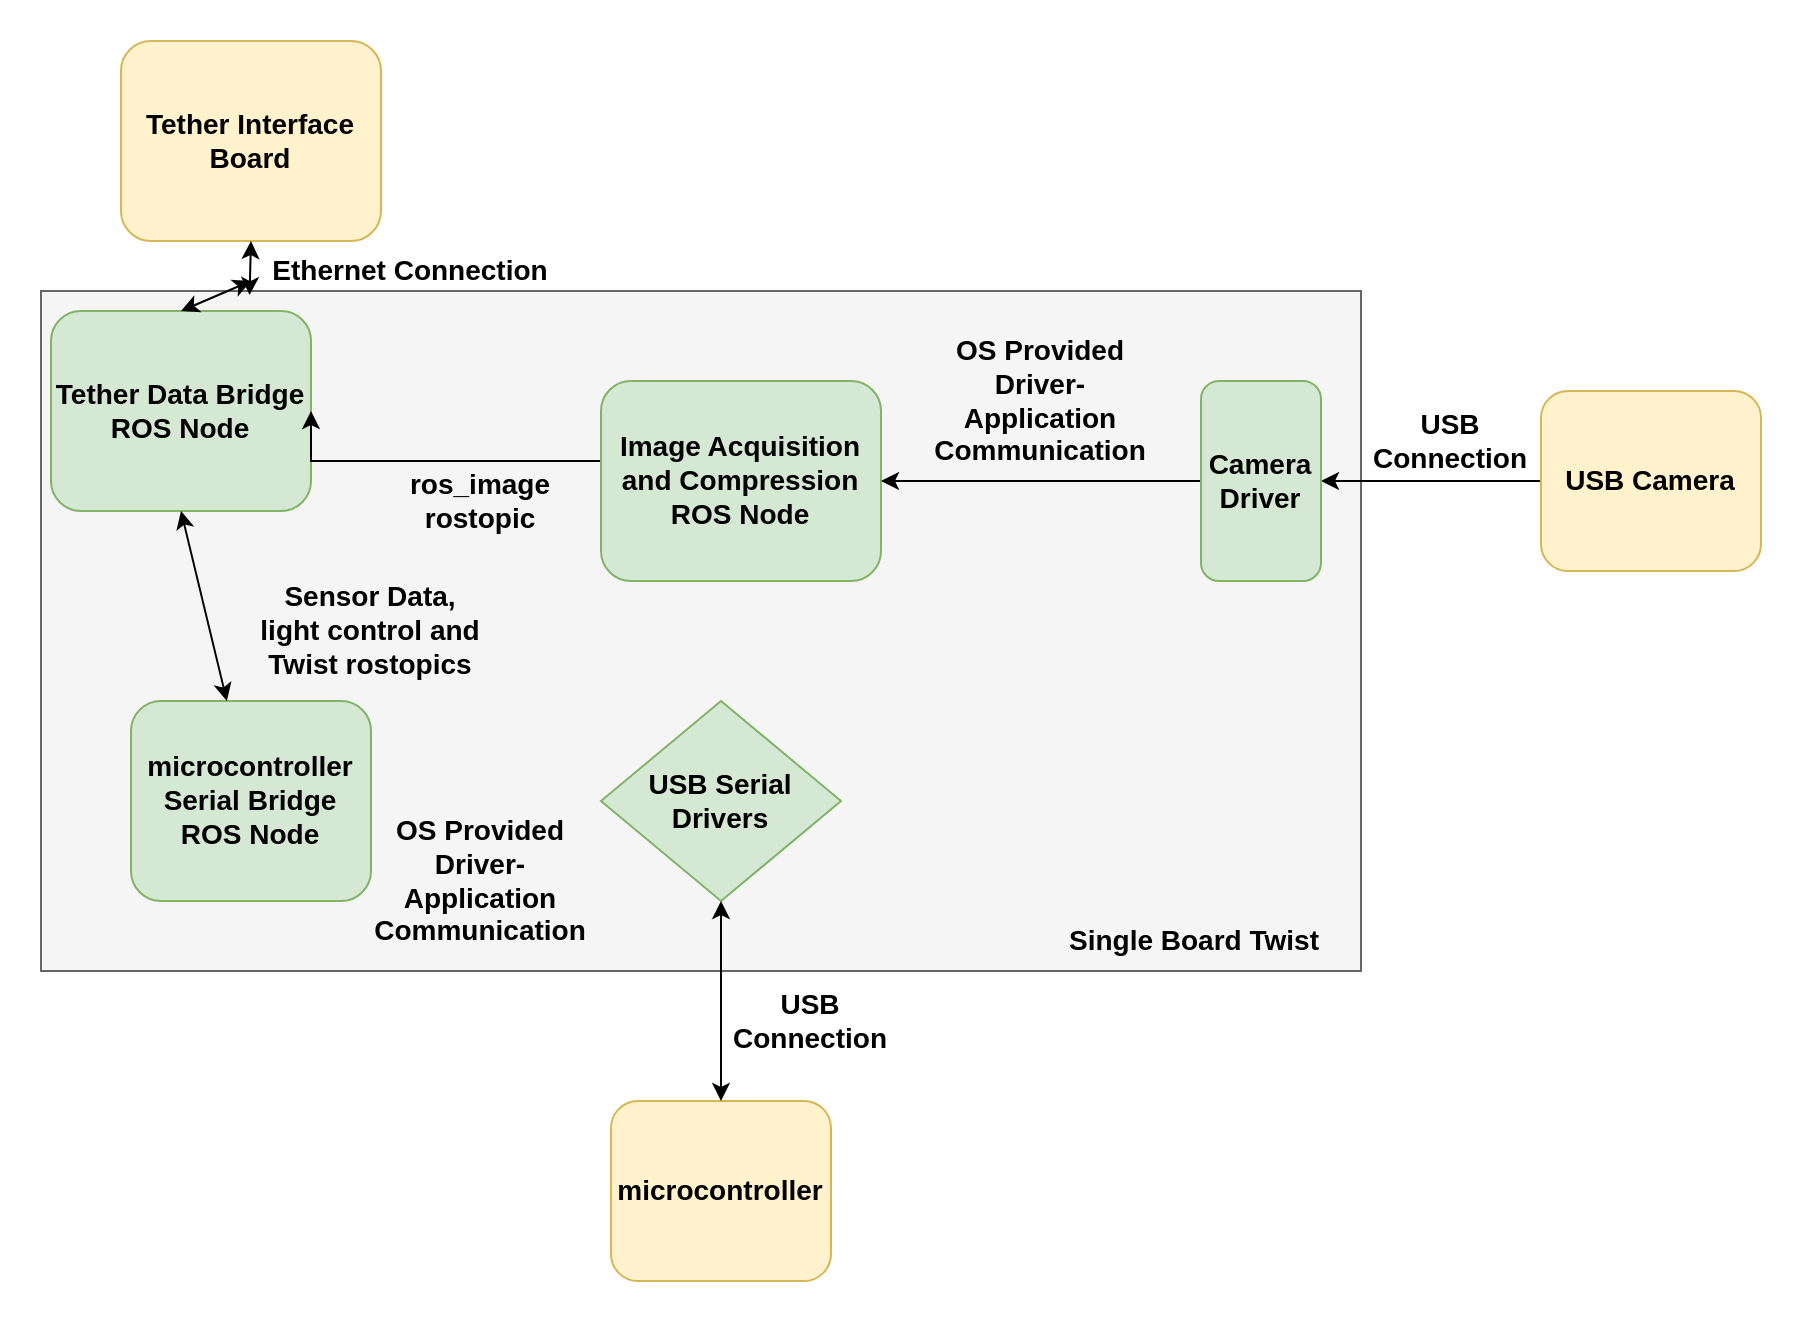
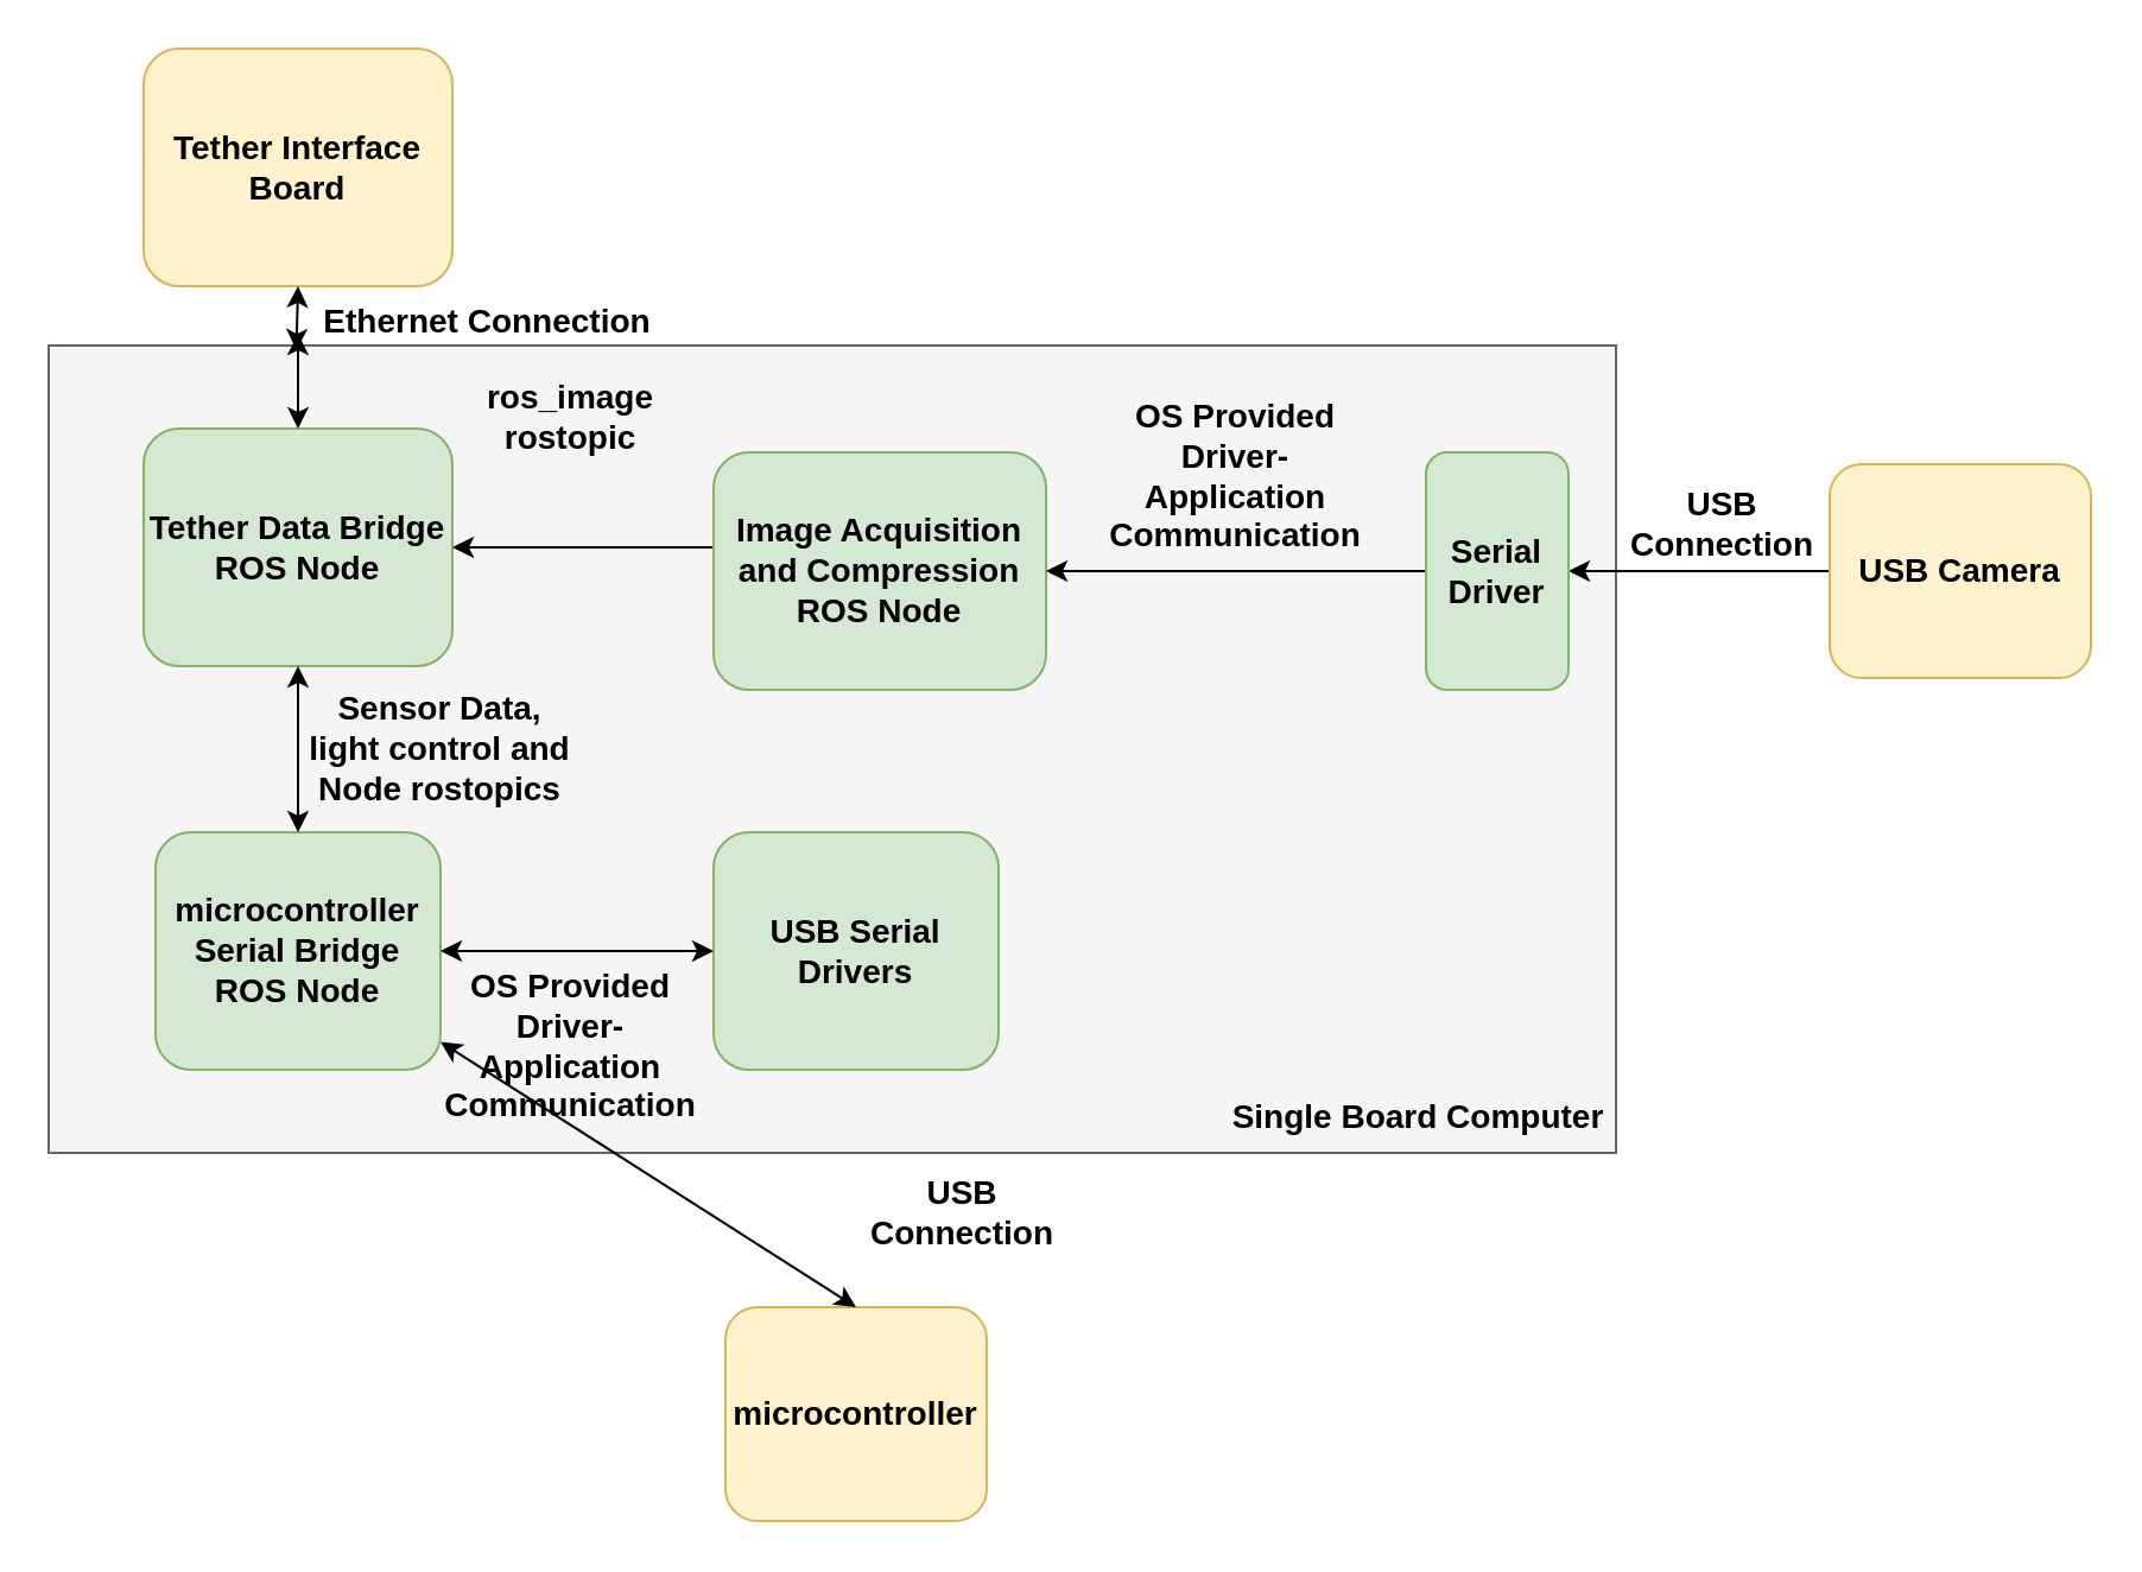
  <mxCell id="0" />
  <mxCell id="1" parent="0" />
  <mxCell id="2" value="" style="rounded=0;whiteSpace=wrap;html=1;fillColor=#f5f5f5;strokeColor=#666666;fontColor=#333333;" vertex="1" parent="1"><mxGeometry x="20" y="145" width="660" height="340" as="geometry" /></mxCell>
- <mxCell id="3" value="&lt;b&gt;Single Board Twist&lt;/b&gt;" style="text;html=1;strokeColor=none;fillColor=none;align=center;verticalAlign=middle;whiteSpace=wrap;rounded=0;fontSize=14;" vertex="1" parent="1"><mxGeometry x="497" y="460" width="200" height="20" as="geometry" /></mxCell>
- <mxCell id="4" value="Tether Data Bridge ROS Node" style="rounded=1;whiteSpace=wrap;html=1;fontSize=14;fillColor=#d5e8d4;strokeColor=#82b366;fontStyle=1" vertex="1" parent="1"><mxGeometry x="25" y="155" width="130" height="100" as="geometry" /></mxCell>
+ <mxCell id="3" value="&lt;b&gt;Single Board Computer&lt;/b&gt;" style="text;html=1;strokeColor=none;fillColor=none;align=center;verticalAlign=middle;whiteSpace=wrap;rounded=0;fontSize=14;" vertex="1" parent="1"><mxGeometry x="497" y="460" width="200" height="20" as="geometry" /></mxCell>
+ <mxCell id="4" value="Tether Data Bridge ROS Node" style="rounded=1;whiteSpace=wrap;html=1;fontSize=14;fillColor=#d5e8d4;strokeColor=#82b366;fontStyle=1" vertex="1" parent="1"><mxGeometry x="60" y="180" width="130" height="100" as="geometry" /></mxCell>
  <mxCell id="5" value="Tether Interface Board" style="rounded=1;whiteSpace=wrap;html=1;fontSize=14;fillColor=#fff2cc;strokeColor=#d6b656;fontStyle=1" vertex="1" parent="1"><mxGeometry x="60" y="20" width="130" height="100" as="geometry" /></mxCell>
  <mxCell id="6" value="" style="endArrow=classic;startArrow=classic;html=1;fontSize=14;entryX=0.5;entryY=1;entryDx=0;entryDy=0;exitX=0.158;exitY=0.006;exitDx=0;exitDy=0;exitPerimeter=0;" edge="1" parent="1" source="2" target="5"><mxGeometry width="50" height="50" relative="1" as="geometry"><mxPoint x="-100" y="320" as="sourcePoint" /><mxPoint x="-50" y="270" as="targetPoint" /></mxGeometry></mxCell>
  <mxCell id="7" value="" style="endArrow=classic;startArrow=classic;html=1;fontSize=14;exitX=0.5;exitY=0;exitDx=0;exitDy=0;" edge="1" parent="1" source="4"><mxGeometry width="50" height="50" relative="1" as="geometry"><mxPoint x="134.28" y="157.04" as="sourcePoint" /><mxPoint x="125" y="140" as="targetPoint" /></mxGeometry></mxCell>
  <mxCell id="8" value="Ethernet Connection" style="text;html=1;strokeColor=none;fillColor=none;align=center;verticalAlign=middle;whiteSpace=wrap;rounded=0;fontSize=14;fontStyle=1" vertex="1" parent="1"><mxGeometry x="110" y="125" width="190" height="20" as="geometry" /></mxCell>
  <mxCell id="9" style="edgeStyle=orthogonalEdgeStyle;rounded=0;orthogonalLoop=1;jettySize=auto;html=1;exitX=0;exitY=0.5;exitDx=0;exitDy=0;entryX=1;entryY=0.5;entryDx=0;entryDy=0;fontSize=14;" edge="1" parent="1" source="10" target="4"><mxGeometry relative="1" as="geometry"><Array as="points"><mxPoint x="300" y="230" /></Array></mxGeometry></mxCell>
  <mxCell id="10" value="Image Acquisition and Compression ROS Node" style="rounded=1;whiteSpace=wrap;html=1;fontSize=14;fillColor=#d5e8d4;strokeColor=#82b366;fontStyle=1" vertex="1" parent="1"><mxGeometry x="300" y="190" width="140" height="100" as="geometry" /></mxCell>
  <mxCell id="11" style="edgeStyle=orthogonalEdgeStyle;rounded=0;orthogonalLoop=1;jettySize=auto;html=1;exitX=0;exitY=0.5;exitDx=0;exitDy=0;entryX=1;entryY=0.5;entryDx=0;entryDy=0;fontSize=14;" edge="1" parent="1" source="12" target="14"><mxGeometry relative="1" as="geometry" /></mxCell>
  <mxCell id="12" value="USB Camera" style="rounded=1;whiteSpace=wrap;html=1;fontSize=14;fillColor=#fff2cc;strokeColor=#d6b656;fontStyle=1" vertex="1" parent="1"><mxGeometry x="770" y="195" width="110" height="90" as="geometry" /></mxCell>
  <mxCell id="13" style="edgeStyle=orthogonalEdgeStyle;rounded=0;orthogonalLoop=1;jettySize=auto;html=1;exitX=0;exitY=0.5;exitDx=0;exitDy=0;entryX=1;entryY=0.5;entryDx=0;entryDy=0;fontSize=14;" edge="1" parent="1" source="14" target="10"><mxGeometry relative="1" as="geometry" /></mxCell>
- <mxCell id="14" value="Camera Driver" style="rounded=1;whiteSpace=wrap;html=1;fontSize=14;fillColor=#d5e8d4;strokeColor=#82b366;fontStyle=1" vertex="1" parent="1"><mxGeometry x="600" y="190" width="60" height="100" as="geometry" /></mxCell>
+ <mxCell id="14" value="Serial Driver" style="rounded=1;whiteSpace=wrap;html=1;fontSize=14;fillColor=#d5e8d4;strokeColor=#82b366;fontStyle=1" vertex="1" parent="1"><mxGeometry x="600" y="190" width="60" height="100" as="geometry" /></mxCell>
  <mxCell id="15" value="USB Connection" style="text;html=1;strokeColor=none;fillColor=none;align=center;verticalAlign=middle;whiteSpace=wrap;rounded=0;fontSize=14;fontStyle=1" vertex="1" parent="1"><mxGeometry x="700" y="210" width="50" height="20" as="geometry" /></mxCell>
  <mxCell id="16" value="OS Provided Driver-Application Communication" style="text;html=1;strokeColor=none;fillColor=none;align=center;verticalAlign=middle;whiteSpace=wrap;rounded=0;fontSize=14;fontStyle=1" vertex="1" parent="1"><mxGeometry x="495" y="190" width="50" height="20" as="geometry" /></mxCell>
  <mxCell id="17" style="edgeStyle=orthogonalEdgeStyle;rounded=0;orthogonalLoop=1;jettySize=auto;html=1;exitX=0.5;exitY=1;exitDx=0;exitDy=0;fontSize=14;" edge="1" parent="1" source="16" target="16"><mxGeometry relative="1" as="geometry" /></mxCell>
- <mxCell id="18" value="ros_image rostopic" style="text;html=1;strokeColor=none;fillColor=none;align=center;verticalAlign=middle;whiteSpace=wrap;rounded=0;fontSize=14;fontStyle=1" vertex="1" parent="1"><mxGeometry x="205" y="240" width="70" height="20" as="geometry" /></mxCell>
+ <mxCell id="18" value="ros_image rostopic" style="text;html=1;strokeColor=none;fillColor=none;align=center;verticalAlign=middle;whiteSpace=wrap;rounded=0;fontSize=14;fontStyle=1" vertex="1" parent="1"><mxGeometry x="205" y="165" width="70" height="20" as="geometry" /></mxCell>
  <mxCell id="19" value="microcontroller Serial Bridge ROS Node" style="rounded=1;whiteSpace=wrap;html=1;fontSize=14;fillColor=#d5e8d4;strokeColor=#82b366;fontStyle=1" vertex="1" parent="1"><mxGeometry x="65" y="350" width="120" height="100" as="geometry" /></mxCell>
  <mxCell id="20" value="" style="endArrow=classic;startArrow=classic;html=1;fontSize=14;entryX=0.5;entryY=1;entryDx=0;entryDy=0;" edge="1" parent="1" source="19" target="4"><mxGeometry width="50" height="50" relative="1" as="geometry"><mxPoint x="-110" y="400" as="sourcePoint" /><mxPoint x="-60" y="350" as="targetPoint" /></mxGeometry></mxCell>
- <mxCell id="21" value="Sensor Data, light control and Twist rostopics" style="text;html=1;strokeColor=none;fillColor=none;align=center;verticalAlign=middle;whiteSpace=wrap;rounded=0;fontSize=14;fontStyle=1" vertex="1" parent="1"><mxGeometry x="125" y="305" width="120" height="20" as="geometry" /></mxCell>
- <mxCell id="22" value="USB Serial Drivers" style="rhombus;whiteSpace=wrap;html=1;fontSize=14;fillColor=#d5e8d4;strokeColor=#82b366;fontStyle=1;" vertex="1" parent="1"><mxGeometry x="300" y="350" width="120" height="100" as="geometry" /></mxCell>
+ <mxCell id="21" value="Sensor Data, light control and Node rostopics" style="text;html=1;strokeColor=none;fillColor=none;align=center;verticalAlign=middle;whiteSpace=wrap;rounded=0;fontSize=14;fontStyle=1" vertex="1" parent="1"><mxGeometry x="125" y="305" width="120" height="20" as="geometry" /></mxCell>
+ <mxCell id="22" value="USB Serial Drivers" style="rounded=1;whiteSpace=wrap;html=1;fontSize=14;fillColor=#d5e8d4;strokeColor=#82b366;fontStyle=1" vertex="1" parent="1"><mxGeometry x="300" y="350" width="120" height="100" as="geometry" /></mxCell>
+ <mxCell id="23" value="" style="endArrow=classic;startArrow=classic;html=1;fontSize=14;entryX=0;entryY=0.5;entryDx=0;entryDy=0;exitX=1;exitY=0.5;exitDx=0;exitDy=0;" edge="1" parent="1" source="19" target="22"><mxGeometry width="50" height="50" relative="1" as="geometry"><mxPoint x="270" y="590" as="sourcePoint" /><mxPoint x="270" y="520" as="targetPoint" /></mxGeometry></mxCell>
  <mxCell id="24" value="microcontroller" style="rounded=1;whiteSpace=wrap;html=1;fontSize=14;fillColor=#fff2cc;strokeColor=#d6b656;fontStyle=1" vertex="1" parent="1"><mxGeometry x="305" y="550" width="110" height="90" as="geometry" /></mxCell>
- <mxCell id="25" value="" style="endArrow=classic;startArrow=classic;html=1;fontSize=14;entryX=0.5;entryY=1;entryDx=0;entryDy=0;exitX=0.5;exitY=0;exitDx=0;exitDy=0;" edge="1" parent="1" source="24" target="22"><mxGeometry width="50" height="50" relative="1" as="geometry"><mxPoint x="-40" y="660" as="sourcePoint" /><mxPoint x="10" y="610" as="targetPoint" /></mxGeometry></mxCell>
+ <mxCell id="25" value="" style="endArrow=classic;startArrow=classic;html=1;fontSize=14;exitX=0.5;exitY=0;exitDx=0;exitDy=0;" edge="1" parent="1" source="24" target="19"><mxGeometry width="50" height="50" relative="1" as="geometry"><mxPoint x="-40" y="660" as="sourcePoint" /><mxPoint x="10" y="610" as="targetPoint" /></mxGeometry></mxCell>
  <mxCell id="26" value="USB Connection" style="text;html=1;strokeColor=none;fillColor=none;align=center;verticalAlign=middle;whiteSpace=wrap;rounded=0;fontSize=14;fontStyle=1" vertex="1" parent="1"><mxGeometry x="380" y="500" width="50" height="20" as="geometry" /></mxCell>
  <mxCell id="27" value="OS Provided Driver-Application Communication" style="text;html=1;strokeColor=none;fillColor=none;align=center;verticalAlign=middle;whiteSpace=wrap;rounded=0;fontSize=14;fontStyle=1" vertex="1" parent="1"><mxGeometry x="215" y="430" width="50" height="20" as="geometry" /></mxCell>
